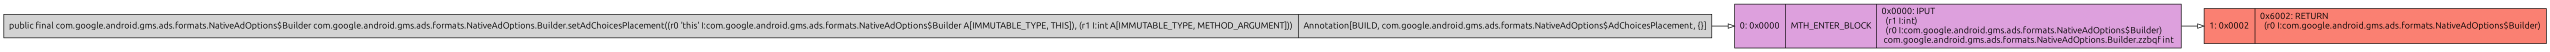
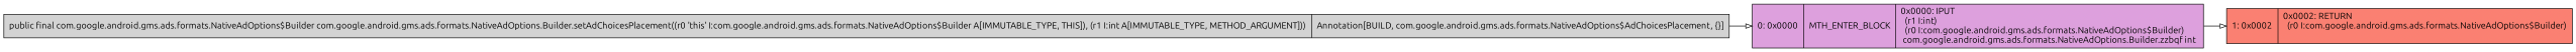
  digraph {
    rankdir=LR
    fontname=Ubuntu
    node [shape=record style=filled fontname=Ubuntu]
    edge [arrowhead=onormal fontname=Ubuntu]
    n1 [label="{0\:\ 0x0000|MTH_ENTER_BLOCK\l|0x0000: IPUT  \l  (r1 I:int)\l  (r0 I:com.google.android.gms.ads.formats.NativeAdOptions$Builder)\l com.google.android.gms.ads.formats.NativeAdOptions.Builder.zzbqf int \l}" fillcolor=plum]
-   n2 [label="{1\:\ 0x0002|0x6002: RETURN  \l  (r0 I:com.google.android.gms.ads.formats.NativeAdOptions$Builder)\l \l}" fillcolor=salmon]
+   n2 [label="{1\:\ 0x0002|0x0002: RETURN  \l  (r0 I:com.google.android.gms.ads.formats.NativeAdOptions$Builder)\l \l}" fillcolor=salmon]
    n3 [label="{public final com.google.android.gms.ads.formats.NativeAdOptions$Builder com.google.android.gms.ads.formats.NativeAdOptions.Builder.setAdChoicesPlacement((r0 'this' I:com.google.android.gms.ads.formats.NativeAdOptions$Builder A[IMMUTABLE_TYPE, THIS]), (r1 I:int A[IMMUTABLE_TYPE, METHOD_ARGUMENT]))  | Annotation[BUILD, com.google.android.gms.ads.formats.NativeAdOptions$AdChoicesPlacement, \{\}]\l}" fillcolor=lightgrey]
    n1 -> n2
    n3 -> n1
  }
